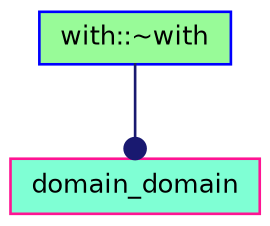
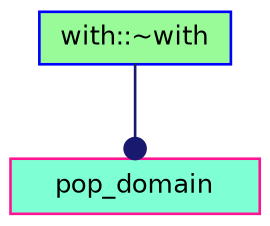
  digraph {
    rankdir=TB
    node [fontname=Helvetica fontsize=10 shape=record style=filled]
    n1 [color=blue fillcolor=palegreen fontcolor=black height=0.2 label="with::~with" width=0.4]
-   n2 [color=deeppink fillcolor=aquamarine height=0.2 label=domain_domain width=0.4]
+   n2 [color=deeppink fillcolor=aquamarine height=0.2 label=pop_domain width=0.4]
    n1 -> n2 [color=midnightblue fontname=Helvetica fontsize=10 labelfontname=Helvetica labelfontsize=10 style=solid arrowhead=dot]
  }
